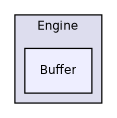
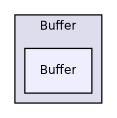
  digraph {
    compound=true
    n1 [fillcolor="#eeeeff" fontname=Helvetica fontsize=10 label=Buffer pencolor=black shape=box style=filled]
    subgraph cluster_1 {
      bgcolor="#ddddee"
      fontname=Helvetica
      fontsize=10
-     label=Engine
+     label=Buffer
      pencolor=black
      n1
    }
  }
